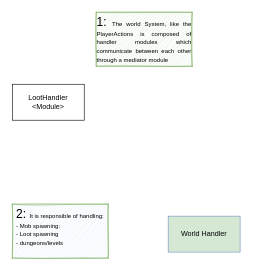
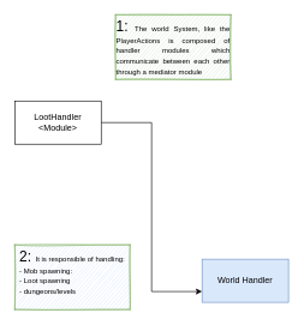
  <mxCell id="0" />
  <mxCell id="1" parent="0" />
+ <mxCell id="2" style="edgeStyle=orthogonalEdgeStyle;rounded=0;orthogonalLoop=1;jettySize=auto;html=1;entryX=0;entryY=0.75;entryDx=0;entryDy=0;" edge="1" parent="1" source="3" target="4"><mxGeometry relative="1" as="geometry" /></mxCell>
  <mxCell id="3" value="LootHandler&lt;br&gt;&amp;lt;Module&amp;gt;" style="rounded=0;whiteSpace=wrap;html=1;" parent="1" vertex="1"><mxGeometry x="20" y="140" width="120" height="60" as="geometry" /></mxCell>
- <mxCell id="4" value="World Handler" style="rounded=0;whiteSpace=wrap;html=1;fillColor=#d5e8d4;strokeColor=#6c8ebf;" parent="1" vertex="1"><mxGeometry x="280" y="360" width="120" height="60" as="geometry" /></mxCell>
+ <mxCell id="4" value="World Handler" style="rounded=0;whiteSpace=wrap;html=1;fillColor=#dae8fc;strokeColor=#6c8ebf;" parent="1" vertex="1"><mxGeometry x="280" y="360" width="120" height="60" as="geometry" /></mxCell>
  <mxCell id="5" value="&lt;div style=&quot;text-align: justify&quot;&gt;&lt;font style=&quot;font-size: 20px&quot;&gt;1: &lt;/font&gt;&lt;font style=&quot;font-size: 10px&quot;&gt;The world System, like the PlayerActions is composed of handler modules which communicate between each other through a mediator module&lt;/font&gt;&lt;/div&gt;" style="rounded=0;whiteSpace=wrap;html=1;fillColor=#d5e8d4;strokeColor=#82b366;sketch=1;" parent="1" vertex="1"><mxGeometry x="160" y="20" width="160" height="90" as="geometry" /></mxCell>
  <mxCell id="6" value="&lt;div style=&quot;text-align: justify&quot;&gt;&lt;font style=&quot;font-size: 20px&quot;&gt;2:&amp;nbsp;&lt;/font&gt;&lt;font style=&quot;font-size: 10px&quot;&gt;It is responsible of handling:&lt;br&gt;- Mob spawning:&lt;br&gt;- Loot spawning&lt;br&gt;- dungeons/levels&lt;br&gt;&lt;br&gt;&lt;/font&gt;&lt;/div&gt;" style="rounded=0;whiteSpace=wrap;html=1;fillColor=#dae8fc;strokeColor=#82b366;sketch=1;" parent="1" vertex="1"><mxGeometry x="20" y="340" width="160" height="90" as="geometry" /></mxCell>
